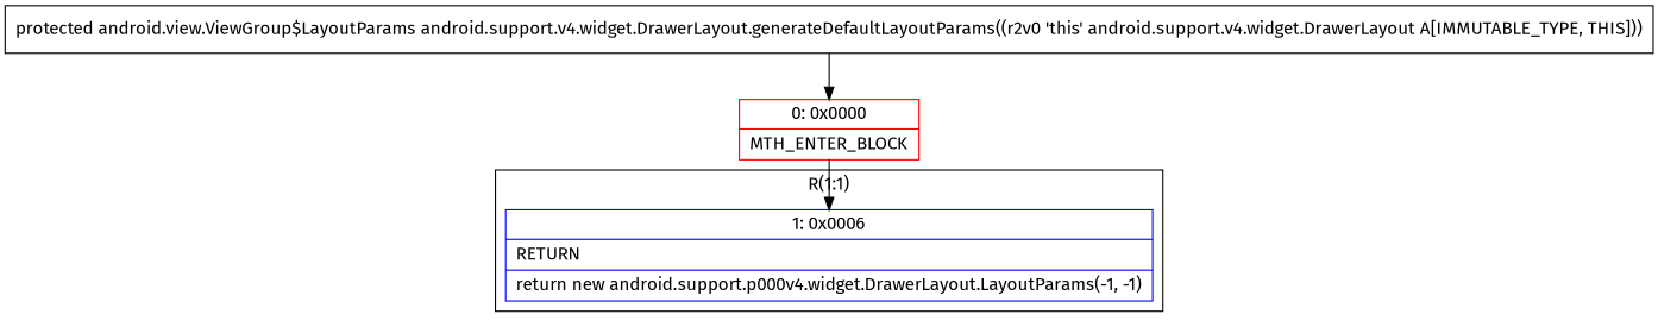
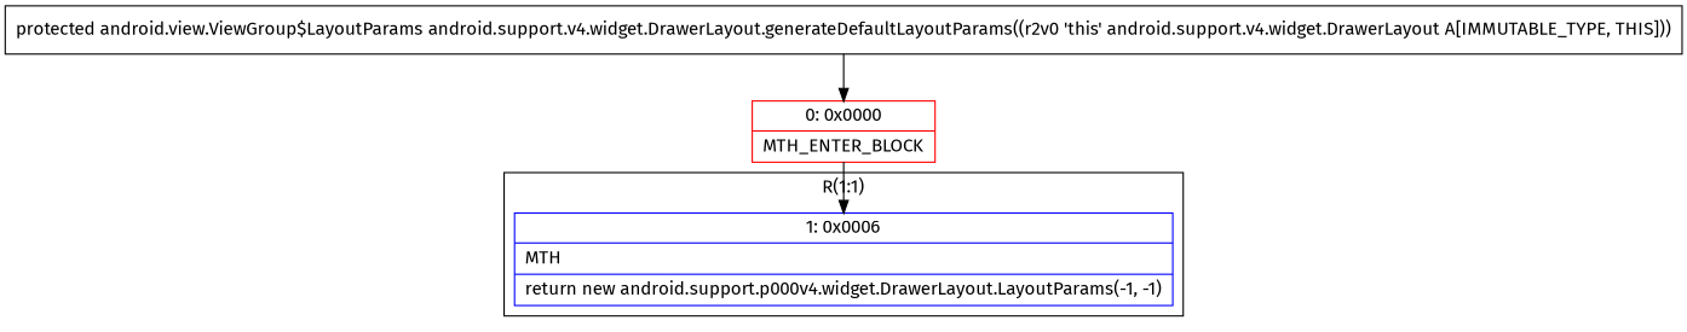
  digraph {
    fontname="Fira Sans"
    node [shape=record fontname="Fira Sans"]
    edge [fontname="Fira Sans"]
-   n1 [color=blue label="{1\:\ 0x0006|RETURN\l|return new android.support.p000v4.widget.DrawerLayout.LayoutParams(\-1, \-1)\l}"]
+   n1 [color=blue label="{1\:\ 0x0006|MTH\l|return new android.support.p000v4.widget.DrawerLayout.LayoutParams(\-1, \-1)\l}"]
    n2 [color=red label="{0\:\ 0x0000|MTH_ENTER_BLOCK\l}"]
    n3 [label="{protected android.view.ViewGroup$LayoutParams android.support.v4.widget.DrawerLayout.generateDefaultLayoutParams((r2v0 'this' android.support.v4.widget.DrawerLayout A[IMMUTABLE_TYPE, THIS])) }"]
    subgraph cluster_1 {
      label="R(1:1)"
      n1
    }
    n2 -> n1
    n3 -> n2
  }
